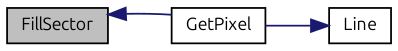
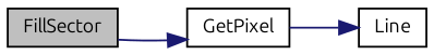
  digraph {
    fontname=Ubuntu
    rankdir=LR
    node [color=black fillcolor=white fontname=Ubuntu fontsize=10 shape=record style=filled]
    edge [color=midnightblue fontname=Ubuntu fontsize=10 labelfontname=Helvetica labelfontsize=10 style=solid]
    n1 [fillcolor=grey75 fontcolor=black height=0.2 label=FillSector width=0.4]
    n2 [height=0.2 label=GetPixel width=0.4]
    n3 [height=0.2 label=Line width=0.4]
-   n2 -> n1
+   n1 -> n2
    n2 -> n3
  }
